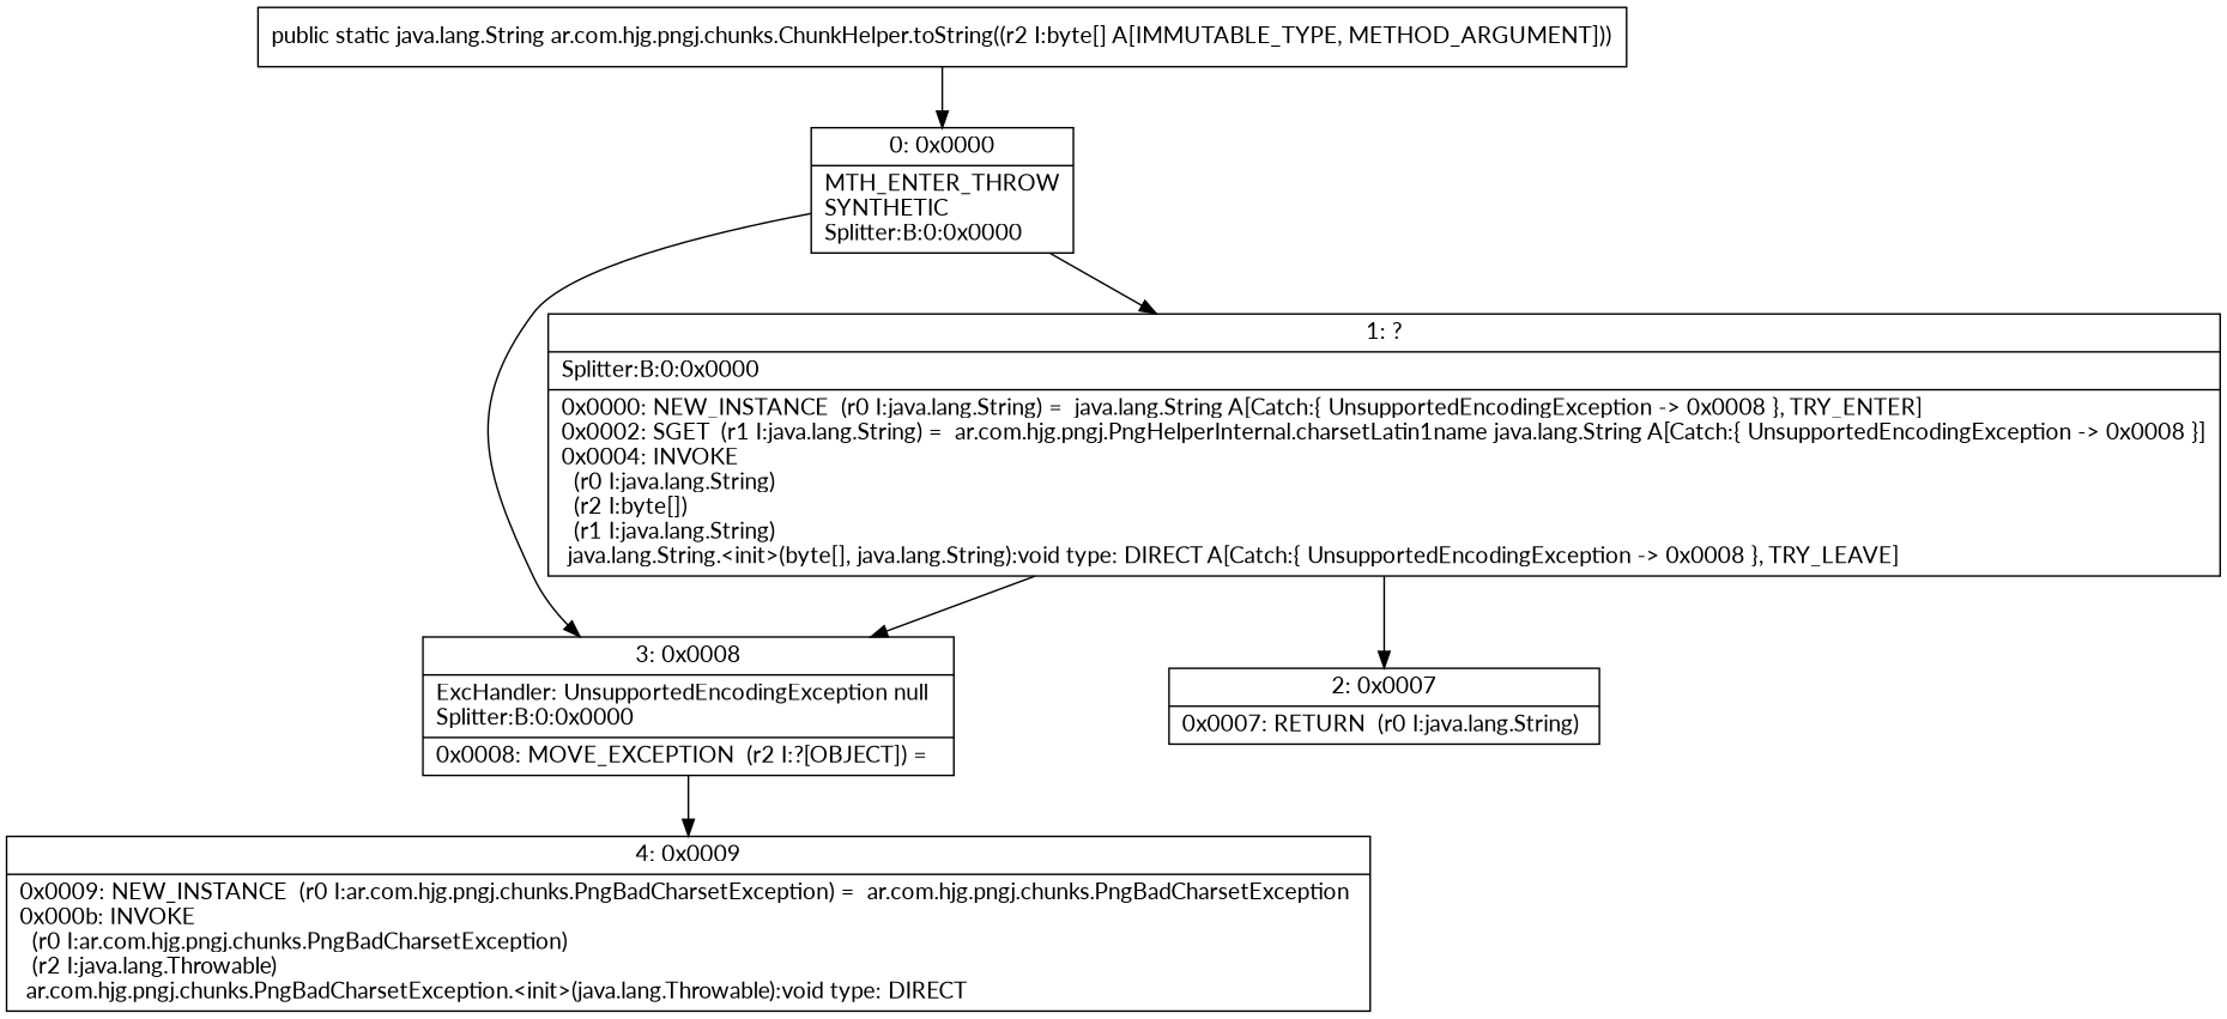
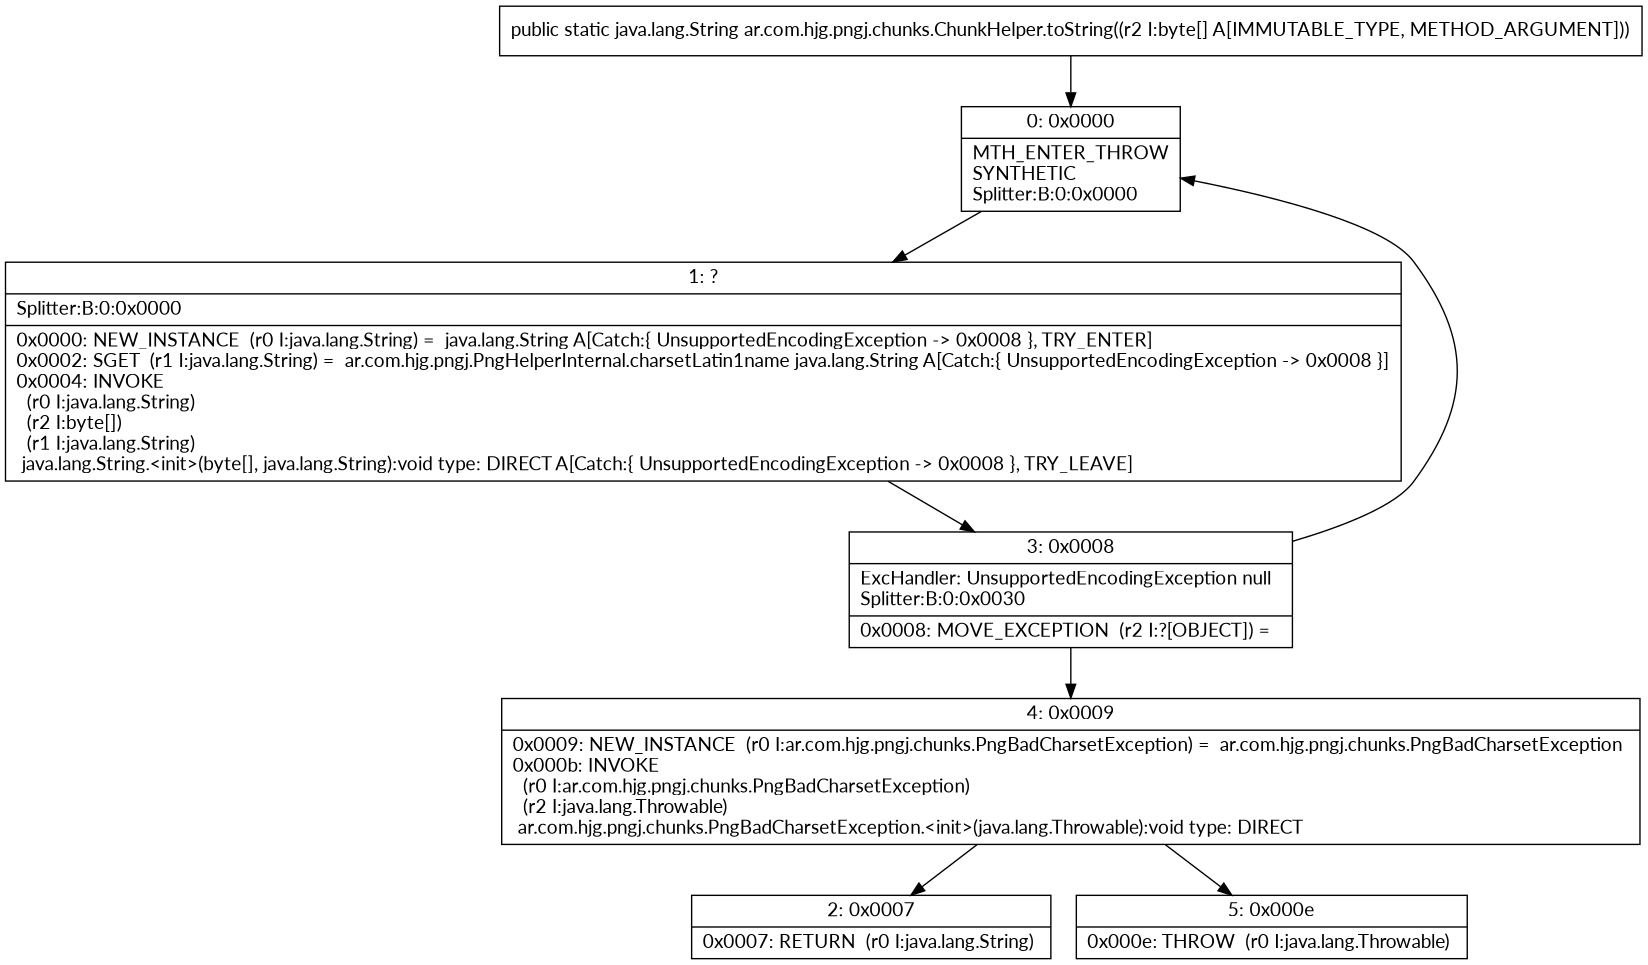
  digraph {
    fontname=Lato
    node [fontname=Lato shape=record]
    edge [fontname=Lato]
    n1 [label="{0\:\ 0x0000|MTH_ENTER_THROW\lSYNTHETIC\lSplitter:B:0:0x0000\l}"]
    n2 [label="{1\:\ ?|Splitter:B:0:0x0000\l|0x0000: NEW_INSTANCE  (r0 I:java.lang.String) =  java.lang.String A[Catch:\{ UnsupportedEncodingException \-\> 0x0008 \}, TRY_ENTER]\l0x0002: SGET  (r1 I:java.lang.String) =  ar.com.hjg.pngj.PngHelperInternal.charsetLatin1name java.lang.String A[Catch:\{ UnsupportedEncodingException \-\> 0x0008 \}]\l0x0004: INVOKE  \l  (r0 I:java.lang.String)\l  (r2 I:byte[])\l  (r1 I:java.lang.String)\l java.lang.String.\<init\>(byte[], java.lang.String):void type: DIRECT A[Catch:\{ UnsupportedEncodingException \-\> 0x0008 \}, TRY_LEAVE]\l}"]
-   n3 [label="{3\:\ 0x0008|ExcHandler: UnsupportedEncodingException null\lSplitter:B:0:0x0000\l|0x0008: MOVE_EXCEPTION  (r2 I:?[OBJECT]) =  \l}"]
+   n3 [label="{3\:\ 0x0008|ExcHandler: UnsupportedEncodingException null\lSplitter:B:0:0x0030\l|0x0008: MOVE_EXCEPTION  (r2 I:?[OBJECT]) =  \l}"]
    n4 [label="{2\:\ 0x0007|0x0007: RETURN  (r0 I:java.lang.String) \l}"]
    n5 [label="{4\:\ 0x0009|0x0009: NEW_INSTANCE  (r0 I:ar.com.hjg.pngj.chunks.PngBadCharsetException) =  ar.com.hjg.pngj.chunks.PngBadCharsetException \l0x000b: INVOKE  \l  (r0 I:ar.com.hjg.pngj.chunks.PngBadCharsetException)\l  (r2 I:java.lang.Throwable)\l ar.com.hjg.pngj.chunks.PngBadCharsetException.\<init\>(java.lang.Throwable):void type: DIRECT \l}"]
+   n6 [label="{5\:\ 0x000e|0x000e: THROW  (r0 I:java.lang.Throwable) \l}"]
    n7 [label="{public static java.lang.String ar.com.hjg.pngj.chunks.ChunkHelper.toString((r2 I:byte[] A[IMMUTABLE_TYPE, METHOD_ARGUMENT])) }"]
    n1 -> n2
-   n1 -> n3
+   n3 -> n1
    n2 -> n3
-   n2 -> n4
+   n5 -> n4
    n3 -> n5
+   n5 -> n6
    n7 -> n1
  }
